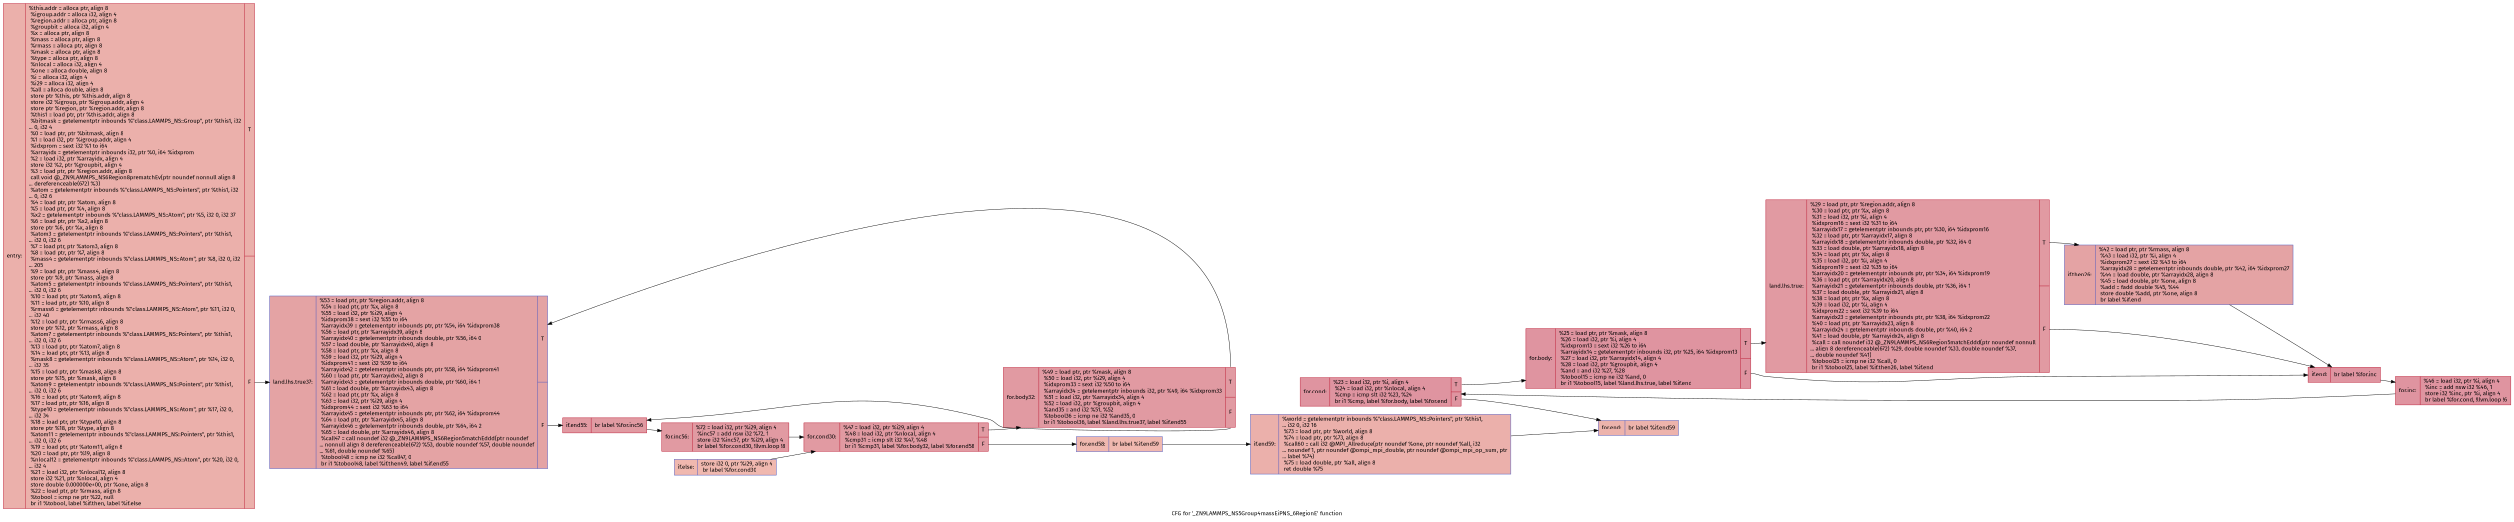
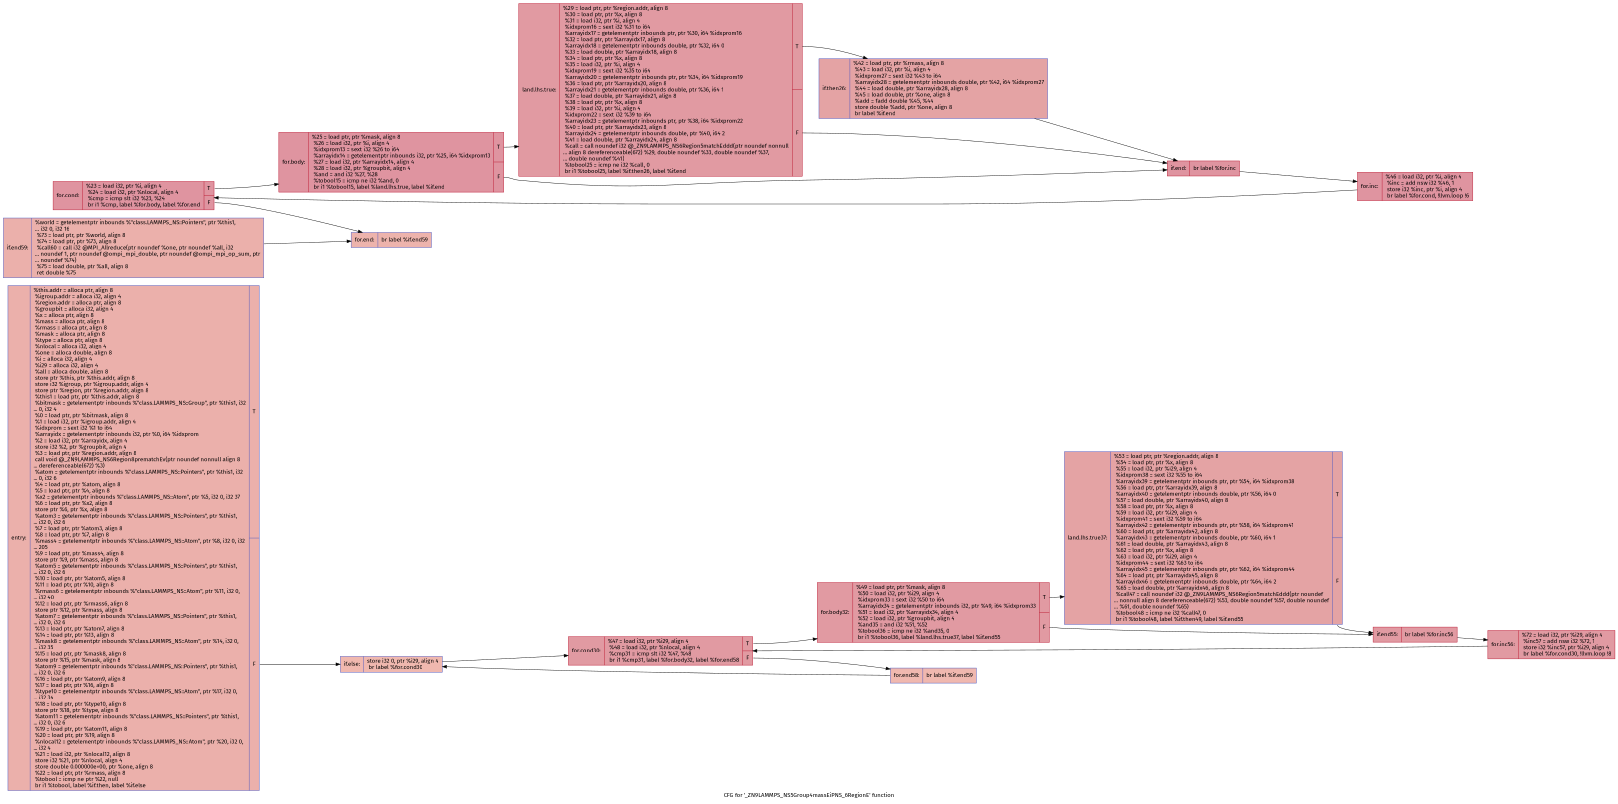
  digraph {
    fontname="Fira Sans"
    label="CFG for '_ZN9LAMMPS_NS5Group4massEiPNS_6RegionE' function"
    rankdir=LR
    node [color="#b70d28ff" fillcolor="#bb1b2c70" fontname="Fira Sans" shape=record style=filled]
    edge [fontname="Fira Sans"]
-   n1 [fillcolor="#d24b4070" label="{entry:\l|  %this.addr = alloca ptr, align 8\l  %igroup.addr = alloca i32, align 4\l  %region.addr = alloca ptr, align 8\l  %groupbit = alloca i32, align 4\l  %x = alloca ptr, align 8\l  %mass = alloca ptr, align 8\l  %rmass = alloca ptr, align 8\l  %mask = alloca ptr, align 8\l  %type = alloca ptr, align 8\l  %nlocal = alloca i32, align 4\l  %one = alloca double, align 8\l  %i = alloca i32, align 4\l  %i29 = alloca i32, align 4\l  %all = alloca double, align 8\l  store ptr %this, ptr %this.addr, align 8\l  store i32 %igroup, ptr %igroup.addr, align 4\l  store ptr %region, ptr %region.addr, align 8\l  %this1 = load ptr, ptr %this.addr, align 8\l  %bitmask = getelementptr inbounds %\"class.LAMMPS_NS::Group\", ptr %this1, i32\l... 0, i32 4\l  %0 = load ptr, ptr %bitmask, align 8\l  %1 = load i32, ptr %igroup.addr, align 4\l  %idxprom = sext i32 %1 to i64\l  %arrayidx = getelementptr inbounds i32, ptr %0, i64 %idxprom\l  %2 = load i32, ptr %arrayidx, align 4\l  store i32 %2, ptr %groupbit, align 4\l  %3 = load ptr, ptr %region.addr, align 8\l  call void @_ZN9LAMMPS_NS6Region8prematchEv(ptr noundef nonnull align 8\l... dereferenceable(672) %3)\l  %atom = getelementptr inbounds %\"class.LAMMPS_NS::Pointers\", ptr %this1, i32\l... 0, i32 6\l  %4 = load ptr, ptr %atom, align 8\l  %5 = load ptr, ptr %4, align 8\l  %x2 = getelementptr inbounds %\"class.LAMMPS_NS::Atom\", ptr %5, i32 0, i32 37\l  %6 = load ptr, ptr %x2, align 8\l  store ptr %6, ptr %x, align 8\l  %atom3 = getelementptr inbounds %\"class.LAMMPS_NS::Pointers\", ptr %this1,\l... i32 0, i32 6\l  %7 = load ptr, ptr %atom3, align 8\l  %8 = load ptr, ptr %7, align 8\l  %mass4 = getelementptr inbounds %\"class.LAMMPS_NS::Atom\", ptr %8, i32 0, i32\l... 205\l  %9 = load ptr, ptr %mass4, align 8\l  store ptr %9, ptr %mass, align 8\l  %atom5 = getelementptr inbounds %\"class.LAMMPS_NS::Pointers\", ptr %this1,\l... i32 0, i32 6\l  %10 = load ptr, ptr %atom5, align 8\l  %11 = load ptr, ptr %10, align 8\l  %rmass6 = getelementptr inbounds %\"class.LAMMPS_NS::Atom\", ptr %11, i32 0,\l... i32 40\l  %12 = load ptr, ptr %rmass6, align 8\l  store ptr %12, ptr %rmass, align 8\l  %atom7 = getelementptr inbounds %\"class.LAMMPS_NS::Pointers\", ptr %this1,\l... i32 0, i32 6\l  %13 = load ptr, ptr %atom7, align 8\l  %14 = load ptr, ptr %13, align 8\l  %mask8 = getelementptr inbounds %\"class.LAMMPS_NS::Atom\", ptr %14, i32 0,\l... i32 35\l  %15 = load ptr, ptr %mask8, align 8\l  store ptr %15, ptr %mask, align 8\l  %atom9 = getelementptr inbounds %\"class.LAMMPS_NS::Pointers\", ptr %this1,\l... i32 0, i32 6\l  %16 = load ptr, ptr %atom9, align 8\l  %17 = load ptr, ptr %16, align 8\l  %type10 = getelementptr inbounds %\"class.LAMMPS_NS::Atom\", ptr %17, i32 0,\l... i32 34\l  %18 = load ptr, ptr %type10, align 8\l  store ptr %18, ptr %type, align 8\l  %atom11 = getelementptr inbounds %\"class.LAMMPS_NS::Pointers\", ptr %this1,\l... i32 0, i32 6\l  %19 = load ptr, ptr %atom11, align 8\l  %20 = load ptr, ptr %19, align 8\l  %nlocal12 = getelementptr inbounds %\"class.LAMMPS_NS::Atom\", ptr %20, i32 0,\l... i32 4\l  %21 = load i32, ptr %nlocal12, align 8\l  store i32 %21, ptr %nlocal, align 4\l  store double 0.000000e+00, ptr %one, align 8\l  %22 = load ptr, ptr %rmass, align 8\l  %tobool = icmp ne ptr %22, null\l  br i1 %tobool, label %if.then, label %if.else\l|{<s0>T|<s1>F}}"]
+   n1 [color="#3d50c3ff" fillcolor="#d24b4070" label="{entry:\l|  %this.addr = alloca ptr, align 8\l  %igroup.addr = alloca i32, align 4\l  %region.addr = alloca ptr, align 8\l  %groupbit = alloca i32, align 4\l  %x = alloca ptr, align 8\l  %mass = alloca ptr, align 8\l  %rmass = alloca ptr, align 8\l  %mask = alloca ptr, align 8\l  %type = alloca ptr, align 8\l  %nlocal = alloca i32, align 4\l  %one = alloca double, align 8\l  %i = alloca i32, align 4\l  %i29 = alloca i32, align 4\l  %all = alloca double, align 8\l  store ptr %this, ptr %this.addr, align 8\l  store i32 %igroup, ptr %igroup.addr, align 4\l  store ptr %region, ptr %region.addr, align 8\l  %this1 = load ptr, ptr %this.addr, align 8\l  %bitmask = getelementptr inbounds %\"class.LAMMPS_NS::Group\", ptr %this1, i32\l... 0, i32 4\l  %0 = load ptr, ptr %bitmask, align 8\l  %1 = load i32, ptr %igroup.addr, align 4\l  %idxprom = sext i32 %1 to i64\l  %arrayidx = getelementptr inbounds i32, ptr %0, i64 %idxprom\l  %2 = load i32, ptr %arrayidx, align 4\l  store i32 %2, ptr %groupbit, align 4\l  %3 = load ptr, ptr %region.addr, align 8\l  call void @_ZN9LAMMPS_NS6Region8prematchEv(ptr noundef nonnull align 8\l... dereferenceable(672) %3)\l  %atom = getelementptr inbounds %\"class.LAMMPS_NS::Pointers\", ptr %this1, i32\l... 0, i32 6\l  %4 = load ptr, ptr %atom, align 8\l  %5 = load ptr, ptr %4, align 8\l  %x2 = getelementptr inbounds %\"class.LAMMPS_NS::Atom\", ptr %5, i32 0, i32 37\l  %6 = load ptr, ptr %x2, align 8\l  store ptr %6, ptr %x, align 8\l  %atom3 = getelementptr inbounds %\"class.LAMMPS_NS::Pointers\", ptr %this1,\l... i32 0, i32 6\l  %7 = load ptr, ptr %atom3, align 8\l  %8 = load ptr, ptr %7, align 8\l  %mass4 = getelementptr inbounds %\"class.LAMMPS_NS::Atom\", ptr %8, i32 0, i32\l... 205\l  %9 = load ptr, ptr %mass4, align 8\l  store ptr %9, ptr %mass, align 8\l  %atom5 = getelementptr inbounds %\"class.LAMMPS_NS::Pointers\", ptr %this1,\l... i32 0, i32 6\l  %10 = load ptr, ptr %atom5, align 8\l  %11 = load ptr, ptr %10, align 8\l  %rmass6 = getelementptr inbounds %\"class.LAMMPS_NS::Atom\", ptr %11, i32 0,\l... i32 40\l  %12 = load ptr, ptr %rmass6, align 8\l  store ptr %12, ptr %rmass, align 8\l  %atom7 = getelementptr inbounds %\"class.LAMMPS_NS::Pointers\", ptr %this1,\l... i32 0, i32 6\l  %13 = load ptr, ptr %atom7, align 8\l  %14 = load ptr, ptr %13, align 8\l  %mask8 = getelementptr inbounds %\"class.LAMMPS_NS::Atom\", ptr %14, i32 0,\l... i32 35\l  %15 = load ptr, ptr %mask8, align 8\l  store ptr %15, ptr %mask, align 8\l  %atom9 = getelementptr inbounds %\"class.LAMMPS_NS::Pointers\", ptr %this1,\l... i32 0, i32 6\l  %16 = load ptr, ptr %atom9, align 8\l  %17 = load ptr, ptr %16, align 8\l  %type10 = getelementptr inbounds %\"class.LAMMPS_NS::Atom\", ptr %17, i32 0,\l... i32 34\l  %18 = load ptr, ptr %type10, align 8\l  store ptr %18, ptr %type, align 8\l  %atom11 = getelementptr inbounds %\"class.LAMMPS_NS::Pointers\", ptr %this1,\l... i32 0, i32 6\l  %19 = load ptr, ptr %atom11, align 8\l  %20 = load ptr, ptr %19, align 8\l  %nlocal12 = getelementptr inbounds %\"class.LAMMPS_NS::Atom\", ptr %20, i32 0,\l... i32 4\l  %21 = load i32, ptr %nlocal12, align 8\l  store i32 %21, ptr %nlocal, align 4\l  store double 0.000000e+00, ptr %one, align 8\l  %22 = load ptr, ptr %rmass, align 8\l  %tobool = icmp ne ptr %22, null\l  br i1 %tobool, label %if.then, label %if.else\l|{<s0>T|<s1>F}}"]
    n2 [color="#3d50c3ff" fillcolor="#dc5d4a70" label="{if.else:\l|  store i32 0, ptr %i29, align 4\l  br label %for.cond30\l}"]
    n3 [label="{for.cond30:\l|  %47 = load i32, ptr %i29, align 4\l  %48 = load i32, ptr %nlocal, align 4\l  %cmp31 = icmp slt i32 %47, %48\l  br i1 %cmp31, label %for.body32, label %for.end58\l|{<s0>T|<s1>F}}"]
    n4 [fillcolor="#b70d2870" label="{for.cond:\l|  %23 = load i32, ptr %i, align 4\l  %24 = load i32, ptr %nlocal, align 4\l  %cmp = icmp slt i32 %23, %24\l  br i1 %cmp, label %for.body, label %for.end\l|{<s0>T|<s1>F}}"]
    n5 [fillcolor="#b70d2870" label="{for.body:\l|  %25 = load ptr, ptr %mask, align 8\l  %26 = load i32, ptr %i, align 4\l  %idxprom13 = sext i32 %26 to i64\l  %arrayidx14 = getelementptr inbounds i32, ptr %25, i64 %idxprom13\l  %27 = load i32, ptr %arrayidx14, align 4\l  %28 = load i32, ptr %groupbit, align 4\l  %and = and i32 %27, %28\l  %tobool15 = icmp ne i32 %and, 0\l  br i1 %tobool15, label %land.lhs.true, label %if.end\l|{<s0>T|<s1>F}}"]
    n6 [color="#3d50c3ff" fillcolor="#d6524470" label="{for.end:\l|  br label %if.end59\l}"]
    n7 [label="{for.body32:\l|  %49 = load ptr, ptr %mask, align 8\l  %50 = load i32, ptr %i29, align 4\l  %idxprom33 = sext i32 %50 to i64\l  %arrayidx34 = getelementptr inbounds i32, ptr %49, i64 %idxprom33\l  %51 = load i32, ptr %arrayidx34, align 4\l  %52 = load i32, ptr %groupbit, align 4\l  %and35 = and i32 %51, %52\l  %tobool36 = icmp ne i32 %and35, 0\l  br i1 %tobool36, label %land.lhs.true37, label %if.end55\l|{<s0>T|<s1>F}}"]
    n8 [color="#3d50c3ff" fillcolor="#dc5d4a70" label="{for.end58:\l|  br label %if.end59\l}"]
    n9 [label="{land.lhs.true:\l|  %29 = load ptr, ptr %region.addr, align 8\l  %30 = load ptr, ptr %x, align 8\l  %31 = load i32, ptr %i, align 4\l  %idxprom16 = sext i32 %31 to i64\l  %arrayidx17 = getelementptr inbounds ptr, ptr %30, i64 %idxprom16\l  %32 = load ptr, ptr %arrayidx17, align 8\l  %arrayidx18 = getelementptr inbounds double, ptr %32, i64 0\l  %33 = load double, ptr %arrayidx18, align 8\l  %34 = load ptr, ptr %x, align 8\l  %35 = load i32, ptr %i, align 4\l  %idxprom19 = sext i32 %35 to i64\l  %arrayidx20 = getelementptr inbounds ptr, ptr %34, i64 %idxprom19\l  %36 = load ptr, ptr %arrayidx20, align 8\l  %arrayidx21 = getelementptr inbounds double, ptr %36, i64 1\l  %37 = load double, ptr %arrayidx21, align 8\l  %38 = load ptr, ptr %x, align 8\l  %39 = load i32, ptr %i, align 4\l  %idxprom22 = sext i32 %39 to i64\l  %arrayidx23 = getelementptr inbounds ptr, ptr %38, i64 %idxprom22\l  %40 = load ptr, ptr %arrayidx23, align 8\l  %arrayidx24 = getelementptr inbounds double, ptr %40, i64 2\l  %41 = load double, ptr %arrayidx24, align 8\l  %call = call noundef i32 @_ZN9LAMMPS_NS6Region5matchEddd(ptr noundef nonnull\l... align 8 dereferenceable(672) %29, double noundef %33, double noundef %37,\l... double noundef %41)\l  %tobool25 = icmp ne i32 %call, 0\l  br i1 %tobool25, label %if.then26, label %if.end\l|{<s0>T|<s1>F}}"]
    n10 [fillcolor="#b70d2870" label="{if.end:\l|  br label %for.inc\l}"]
    n11 [color="#3d50c3ff" fillcolor="#c32e3170" label="{if.then26:\l|  %42 = load ptr, ptr %rmass, align 8\l  %43 = load i32, ptr %i, align 4\l  %idxprom27 = sext i32 %43 to i64\l  %arrayidx28 = getelementptr inbounds double, ptr %42, i64 %idxprom27\l  %44 = load double, ptr %arrayidx28, align 8\l  %45 = load double, ptr %one, align 8\l  %add = fadd double %45, %44\l  store double %add, ptr %one, align 8\l  br label %if.end\l}"]
    n12 [fillcolor="#b70d2870" label="{for.inc:\l|  %46 = load i32, ptr %i, align 4\l  %inc = add nsw i32 %46, 1\l  store i32 %inc, ptr %i, align 4\l  br label %for.cond, !llvm.loop !6\l}"]
-   n13 [color="#3d50c3ff" fillcolor="#d24b4070" label="{if.end59:\l|  %world = getelementptr inbounds %\"class.LAMMPS_NS::Pointers\", ptr %this1,\l... i32 0, i32 16\l  %73 = load ptr, ptr %world, align 8\l  %74 = load ptr, ptr %73, align 8\l  %call60 = call i32 @MPI_Allreduce(ptr noundef %one, ptr noundef %all, i32\l... noundef 1, ptr noundef @ompi_mpi_double, ptr noundef @ompi_mpi_op_sum, ptr\l... label %74)\l  %75 = load double, ptr %all, align 8\l  ret double %75\l}"]
+   n13 [color="#3d50c3ff" fillcolor="#d24b4070" label="{if.end59:\l|  %world = getelementptr inbounds %\"class.LAMMPS_NS::Pointers\", ptr %this1,\l... i32 0, i32 16\l  %73 = load ptr, ptr %world, align 8\l  %74 = load ptr, ptr %73, align 8\l  %call60 = call i32 @MPI_Allreduce(ptr noundef %one, ptr noundef %all, i32\l... noundef 1, ptr noundef @ompi_mpi_double, ptr noundef @ompi_mpi_op_sum, ptr\l... noundef %74)\l  %75 = load double, ptr %all, align 8\l  ret double %75\l}"]
    n14 [color="#3d50c3ff" fillcolor="#c32e3170" label="{land.lhs.true37:\l|  %53 = load ptr, ptr %region.addr, align 8\l  %54 = load ptr, ptr %x, align 8\l  %55 = load i32, ptr %i29, align 4\l  %idxprom38 = sext i32 %55 to i64\l  %arrayidx39 = getelementptr inbounds ptr, ptr %54, i64 %idxprom38\l  %56 = load ptr, ptr %arrayidx39, align 8\l  %arrayidx40 = getelementptr inbounds double, ptr %56, i64 0\l  %57 = load double, ptr %arrayidx40, align 8\l  %58 = load ptr, ptr %x, align 8\l  %59 = load i32, ptr %i29, align 4\l  %idxprom41 = sext i32 %59 to i64\l  %arrayidx42 = getelementptr inbounds ptr, ptr %58, i64 %idxprom41\l  %60 = load ptr, ptr %arrayidx42, align 8\l  %arrayidx43 = getelementptr inbounds double, ptr %60, i64 1\l  %61 = load double, ptr %arrayidx43, align 8\l  %62 = load ptr, ptr %x, align 8\l  %63 = load i32, ptr %i29, align 4\l  %idxprom44 = sext i32 %63 to i64\l  %arrayidx45 = getelementptr inbounds ptr, ptr %62, i64 %idxprom44\l  %64 = load ptr, ptr %arrayidx45, align 8\l  %arrayidx46 = getelementptr inbounds double, ptr %64, i64 2\l  %65 = load double, ptr %arrayidx46, align 8\l  %call47 = call noundef i32 @_ZN9LAMMPS_NS6Region5matchEddd(ptr noundef\l... nonnull align 8 dereferenceable(672) %53, double noundef %57, double noundef\l... %61, double noundef %65)\l  %tobool48 = icmp ne i32 %call47, 0\l  br i1 %tobool48, label %if.then49, label %if.end55\l|{<s0>T|<s1>F}}"]
    n15 [label="{if.end55:\l|  br label %for.inc56\l}"]
    n16 [label="{for.inc56:\l|  %72 = load i32, ptr %i29, align 4\l  %inc57 = add nsw i32 %72, 1\l  store i32 %inc57, ptr %i29, align 4\l  br label %for.cond30, !llvm.loop !8\l}"]
-   n1 -> n14 [tailport=s1]
+   n1 -> n2 [tailport=s1]
    n2 -> n3
    n3 -> n7 [tailport=s0]
    n3 -> n8 [tailport=s1]
    n4 -> n5 [tailport=s0]
    n4 -> n6 [tailport=s1]
    n5 -> n9 [tailport=s0]
    n5 -> n10 [tailport=s1]
    n7 -> n14 [tailport=s0]
    n7 -> n15 [tailport=s1]
-   n8 -> n13
+   n8 -> n2
    n9 -> n10 [tailport=s1]
    n9 -> n11 [tailport=s0]
    n10 -> n12
    n11 -> n10
    n12 -> n4
    n13 -> n6
    n14 -> n15 [tailport=s1]
    n15 -> n16
    n16 -> n3
  }
